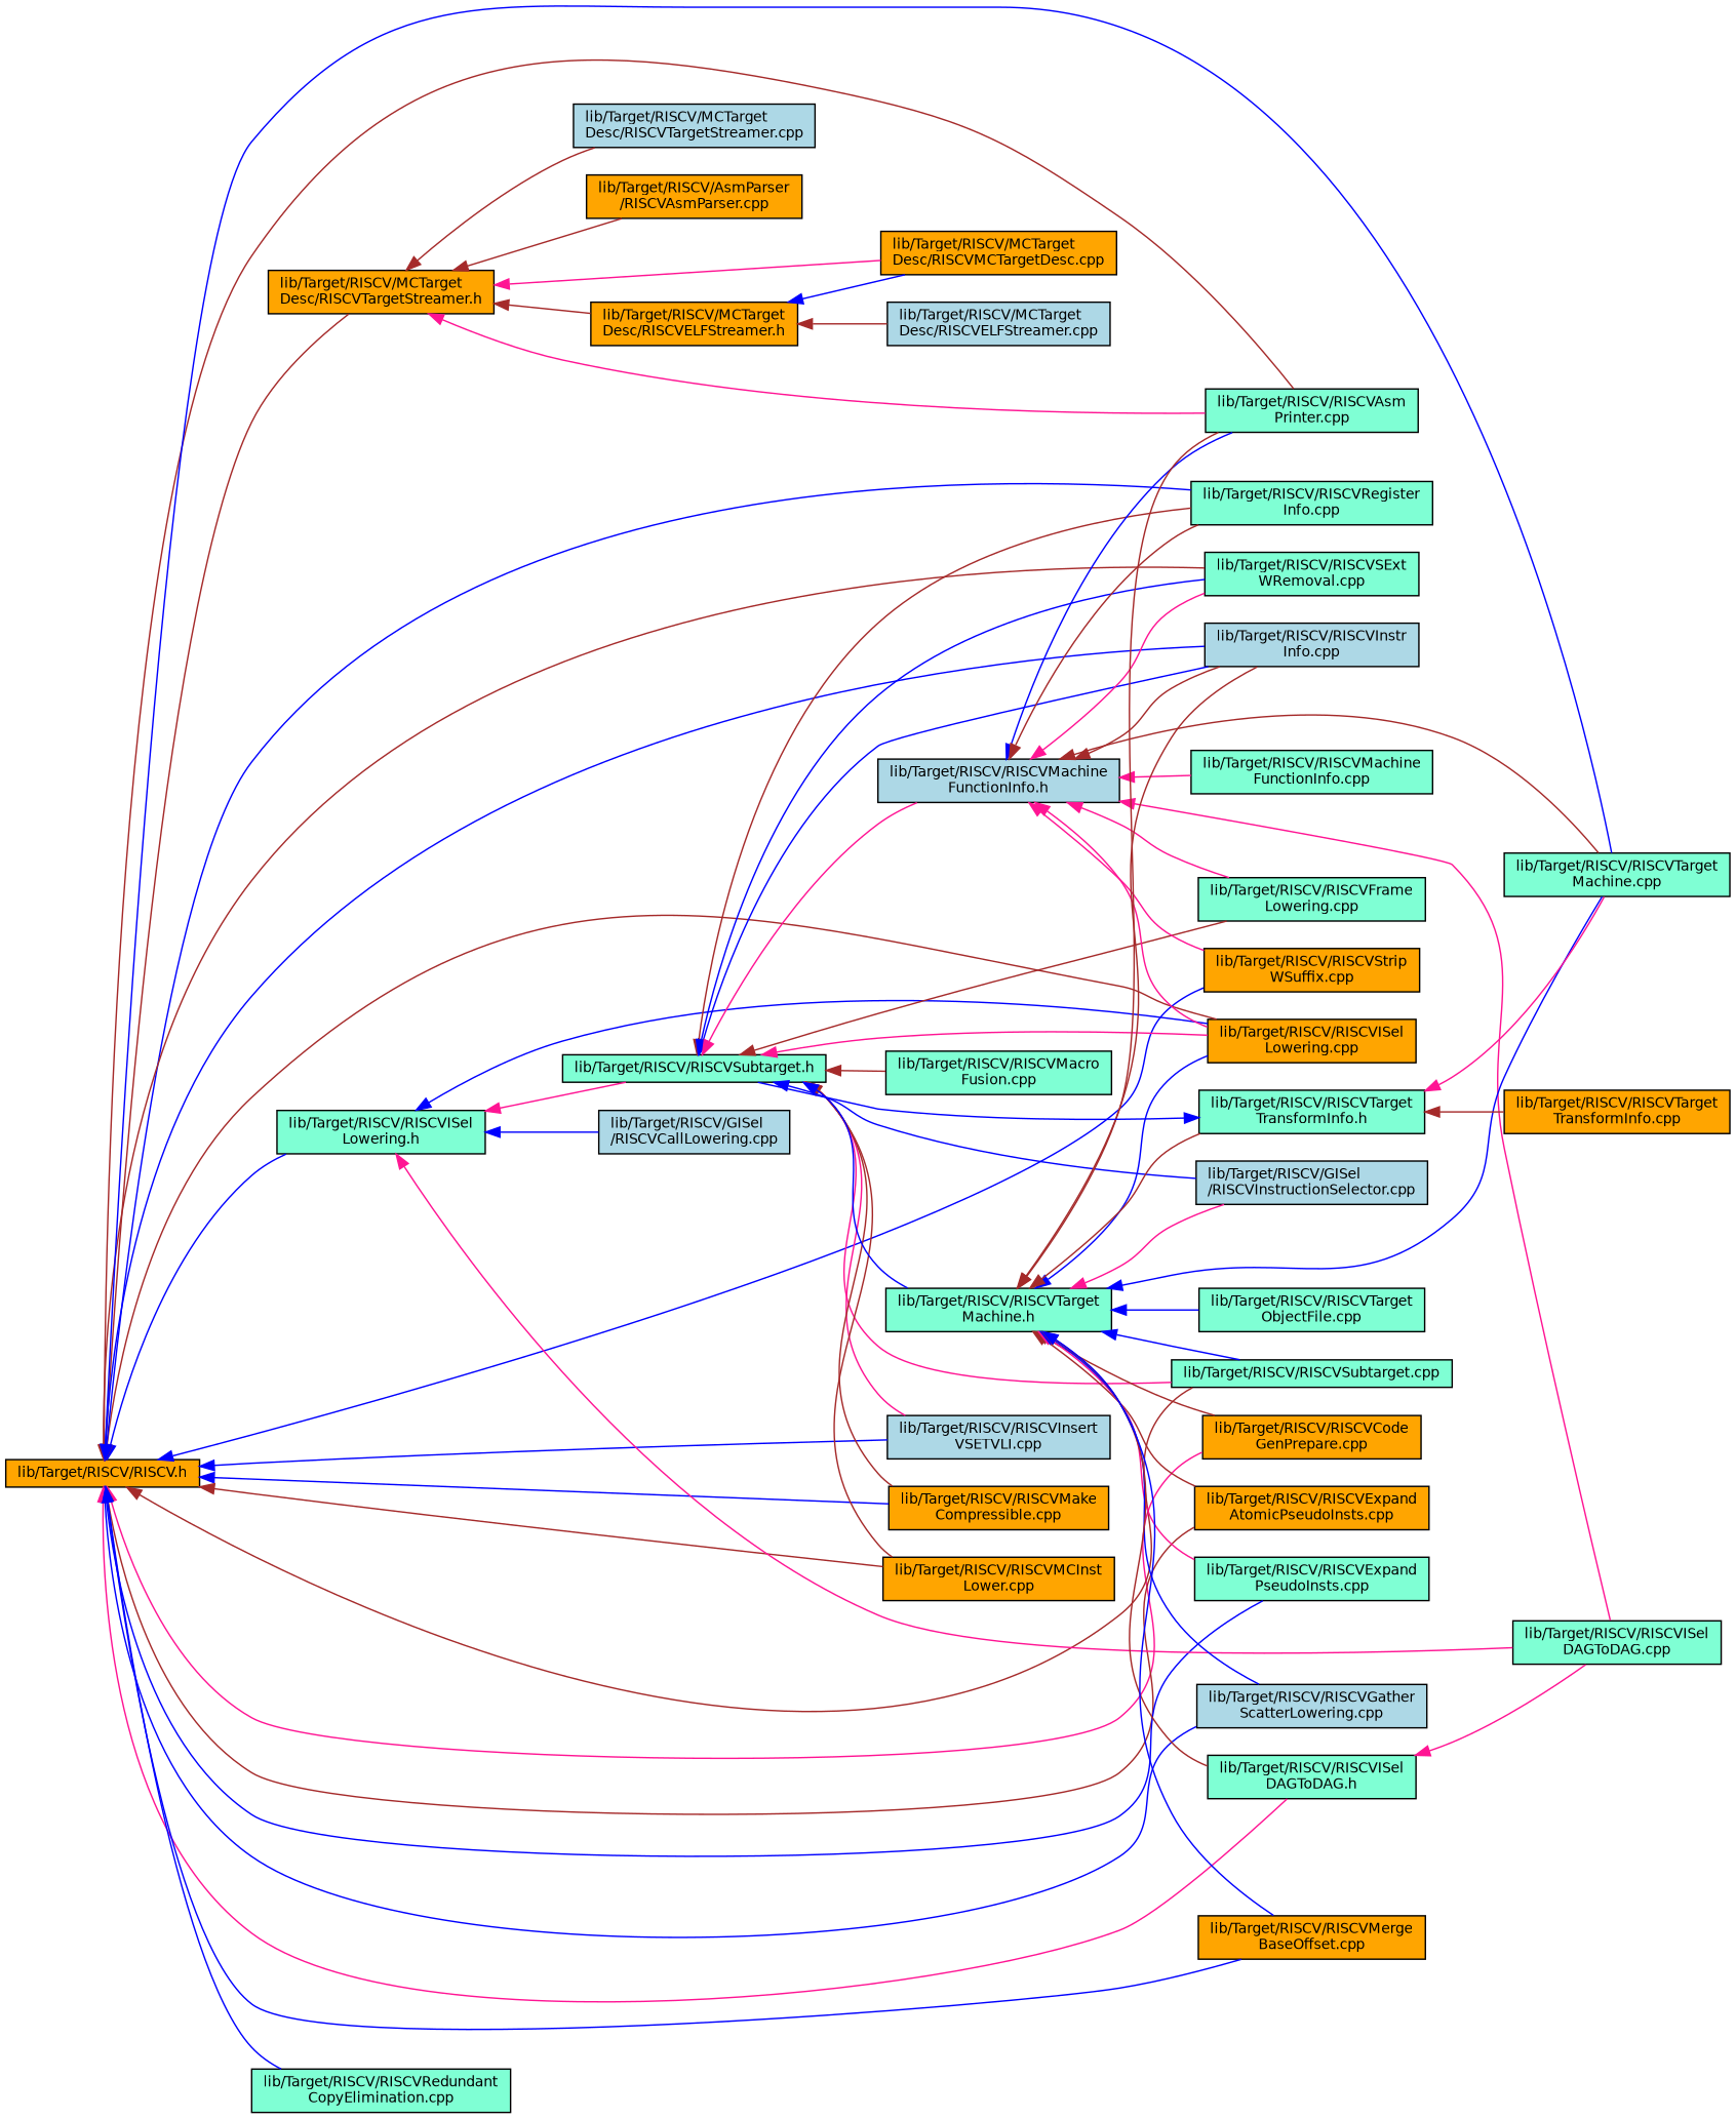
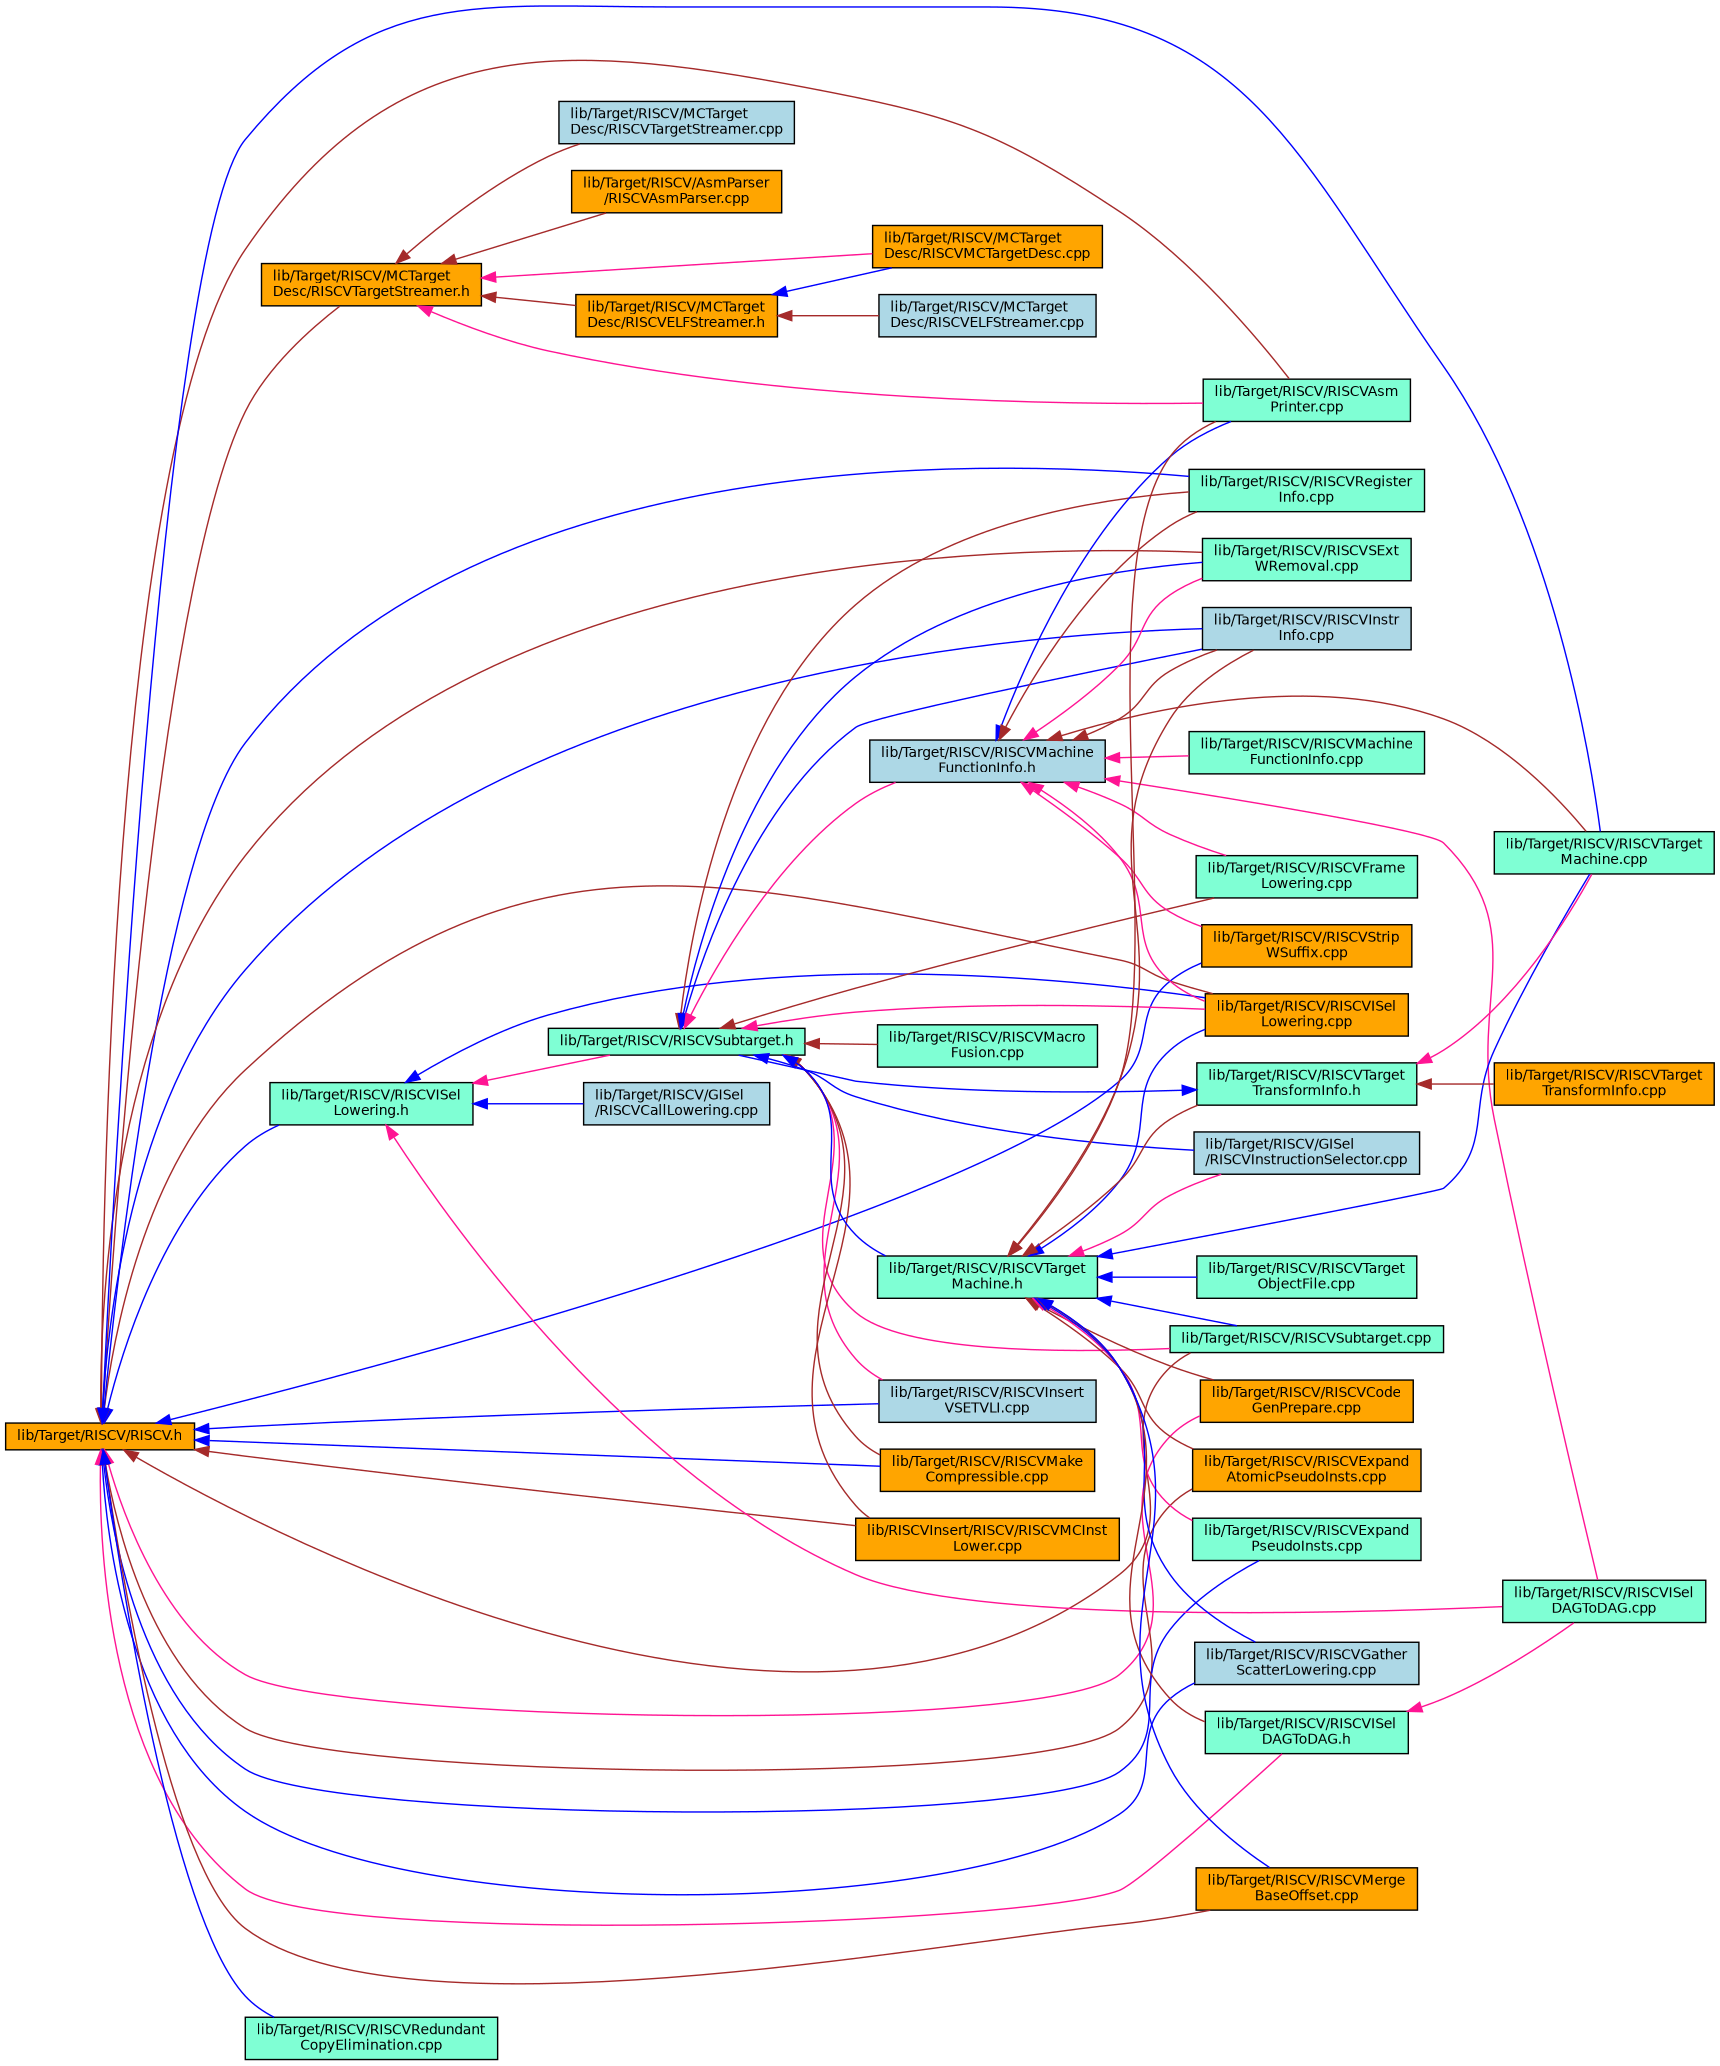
  digraph {
    rankdir=LR
    node [color=black fillcolor=aquamarine fontname=Helvetica fontsize=10 shape=record style=filled]
    edge [color=brown dir=back fontname=Helvetica fontsize=10 labelfontname=Helvetica labelfontsize=10 style=solid]
    n1 [fillcolor=orange fontcolor=black height=0.2 label="lib/Target/RISCV/RISCV.h" width=0.4]
    n2 [fillcolor=orange height=0.2 label="lib/Target/RISCV/MCTarget\lDesc/RISCVTargetStreamer.h" width=0.4]
    n3 [height=0.2 label="lib/Target/RISCV/RISCVAsm\lPrinter.cpp" width=0.4]
    n4 [height=0.2 label="lib/Target/RISCV/RISCVISel\lLowering.h" width=0.4]
    n5 [fillcolor=lightblue height=0.2 label="lib/Target/RISCV/RISCVInstr\lInfo.cpp" width=0.4]
    n6 [fillcolor=orange height=0.2 label="lib/Target/RISCV/RISCVISel\lLowering.cpp" width=0.4]
    n7 [height=0.2 label="lib/Target/RISCV/RISCVRegister\lInfo.cpp" width=0.4]
    n8 [height=0.2 label="lib/Target/RISCV/RISCVSExt\lWRemoval.cpp" width=0.4]
    n9 [fillcolor=orange height=0.2 label="lib/Target/RISCV/RISCVStrip\lWSuffix.cpp" width=0.4]
    n10 [height=0.2 label="lib/Target/RISCV/RISCVTarget\lMachine.cpp" width=0.4]
    n11 [fillcolor=orange height=0.2 label="lib/Target/RISCV/RISCVCode\lGenPrepare.cpp" width=0.4]
    n12 [fillcolor=orange height=0.2 label="lib/Target/RISCV/RISCVExpand\lAtomicPseudoInsts.cpp" width=0.4]
    n13 [height=0.2 label="lib/Target/RISCV/RISCVExpand\lPseudoInsts.cpp" width=0.4]
    n14 [fillcolor=lightblue height=0.2 label="lib/Target/RISCV/RISCVGather\lScatterLowering.cpp" width=0.4]
    n15 [height=0.2 label="lib/Target/RISCV/RISCVISel\lDAGToDAG.h" width=0.4]
    n16 [fillcolor=orange height=0.2 label="lib/Target/RISCV/RISCVMerge\lBaseOffset.cpp" width=0.4]
    n17 [height=0.2 label="lib/Target/RISCV/RISCVSubtarget.cpp" width=0.4]
    n18 [fillcolor=lightblue height=0.2 label="lib/Target/RISCV/RISCVInsert\lVSETVLI.cpp" width=0.4]
    n19 [fillcolor=orange height=0.2 label="lib/Target/RISCV/RISCVMake\lCompressible.cpp" width=0.4]
-   n20 [fillcolor=orange height=0.2 label="lib/Target/RISCV/RISCVMCInst\lLower.cpp" width=0.4]
+   n20 [fillcolor=orange height=0.2 label="lib/RISCVInsert/RISCV/RISCVMCInst\lLower.cpp" width=0.4]
    n21 [height=0.2 label="lib/Target/RISCV/RISCVRedundant\lCopyElimination.cpp" width=0.4]
    n22 [fillcolor=orange height=0.2 label="lib/Target/RISCV/AsmParser\l/RISCVAsmParser.cpp" width=0.4]
    n23 [fillcolor=orange height=0.2 label="lib/Target/RISCV/MCTarget\lDesc/RISCVELFStreamer.h" width=0.4]
    n24 [fillcolor=orange height=0.2 label="lib/Target/RISCV/MCTarget\lDesc/RISCVMCTargetDesc.cpp" width=0.4]
    n25 [fillcolor=lightblue height=0.2 label="lib/Target/RISCV/MCTarget\lDesc/RISCVTargetStreamer.cpp" width=0.4]
    n26 [fillcolor=lightblue height=0.2 label="lib/Target/RISCV/GISel\l/RISCVCallLowering.cpp" width=0.4]
    n27 [height=0.2 label="lib/Target/RISCV/RISCVSubtarget.h" width=0.4]
    n28 [height=0.2 label="lib/Target/RISCV/RISCVISel\lDAGToDAG.cpp" width=0.4]
    n29 [fillcolor=lightblue height=0.2 label="lib/Target/RISCV/MCTarget\lDesc/RISCVELFStreamer.cpp" width=0.4]
    n30 [fillcolor=lightblue height=0.2 label="lib/Target/RISCV/GISel\l/RISCVInstructionSelector.cpp" width=0.4]
    n31 [fillcolor=lightblue height=0.2 label="lib/Target/RISCV/RISCVMachine\lFunctionInfo.h" width=0.4]
    n32 [height=0.2 label="lib/Target/RISCV/RISCVFrame\lLowering.cpp" width=0.4]
    n33 [height=0.2 label="lib/Target/RISCV/RISCVTarget\lMachine.h" width=0.4]
    n34 [height=0.2 label="lib/Target/RISCV/RISCVMacro\lFusion.cpp" width=0.4]
    n35 [height=0.2 label="lib/Target/RISCV/RISCVMachine\lFunctionInfo.cpp" width=0.4]
    n36 [height=0.2 label="lib/Target/RISCV/RISCVTarget\lTransformInfo.h" width=0.4]
    n37 [height=0.2 label="lib/Target/RISCV/RISCVTarget\lObjectFile.cpp" width=0.4]
    n38 [fillcolor=orange height=0.2 label="lib/Target/RISCV/RISCVTarget\lTransformInfo.cpp" width=0.4]
    n1 -> n2
    n1 -> n3
    n1 -> n4 [color=blue]
    n1 -> n5 [color=blue]
    n1 -> n6
    n1 -> n7 [color=blue]
    n1 -> n8
    n1 -> n9 [color=blue]
    n1 -> n10 [color=blue]
    n1 -> n11 [color=deeppink]
    n1 -> n12
    n1 -> n13 [color=blue]
    n1 -> n14 [color=blue]
    n1 -> n15 [color=deeppink]
-   n1 -> n16 [color=blue]
+   n1 -> n16
    n1 -> n17
    n1 -> n18 [color=blue]
    n1 -> n19 [color=blue]
    n1 -> n20
    n1 -> n21 [color=blue]
    n2 -> n3 [color=deeppink]
    n2 -> n22
    n2 -> n23
    n2 -> n24 [color=deeppink]
    n2 -> n25
    n4 -> n6 [color=blue]
    n4 -> n26 [color=blue]
    n4 -> n27 [color=deeppink]
    n4 -> n28 [color=deeppink]
    n15 -> n28 [color=deeppink]
    n23 -> n24 [color=blue]
    n23 -> n29
    n27 -> n5 [color=blue]
    n27 -> n6 [color=deeppink]
    n27 -> n7
    n27 -> n8 [color=blue]
    n27 -> n17 [color=deeppink]
    n27 -> n18 [color=deeppink]
    n27 -> n19
    n27 -> n20
    n27 -> n30 [color=blue]
    n27 -> n31 [color=deeppink]
    n27 -> n32
    n27 -> n33 [color=blue]
    n27 -> n34
    n31 -> n3 [color=blue]
    n31 -> n5
    n31 -> n6 [color=deeppink]
    n31 -> n7
    n31 -> n8 [color=deeppink]
    n31 -> n9 [color=deeppink]
    n31 -> n10
    n31 -> n28 [color=deeppink]
    n31 -> n32 [color=deeppink]
    n31 -> n35 [color=deeppink]
    n33 -> n3
    n33 -> n5
    n33 -> n6 [color=blue]
    n33 -> n10 [color=blue]
    n33 -> n11
    n33 -> n12
    n33 -> n13 [color=deeppink]
    n33 -> n14 [color=blue]
    n33 -> n15
    n33 -> n16 [color=blue]
    n33 -> n17 [color=blue]
    n33 -> n30 [color=deeppink]
    n33 -> n36
    n33 -> n37 [color=blue]
    n36 -> n10 [color=deeppink]
    n36 -> n27 [color=blue]
    n36 -> n38
  }
